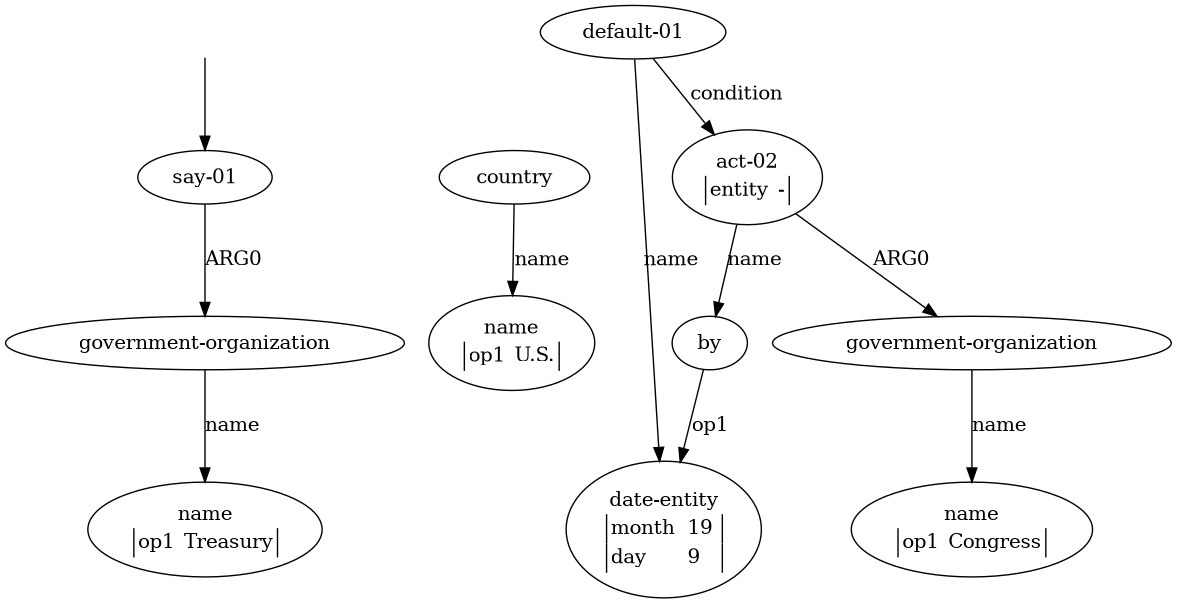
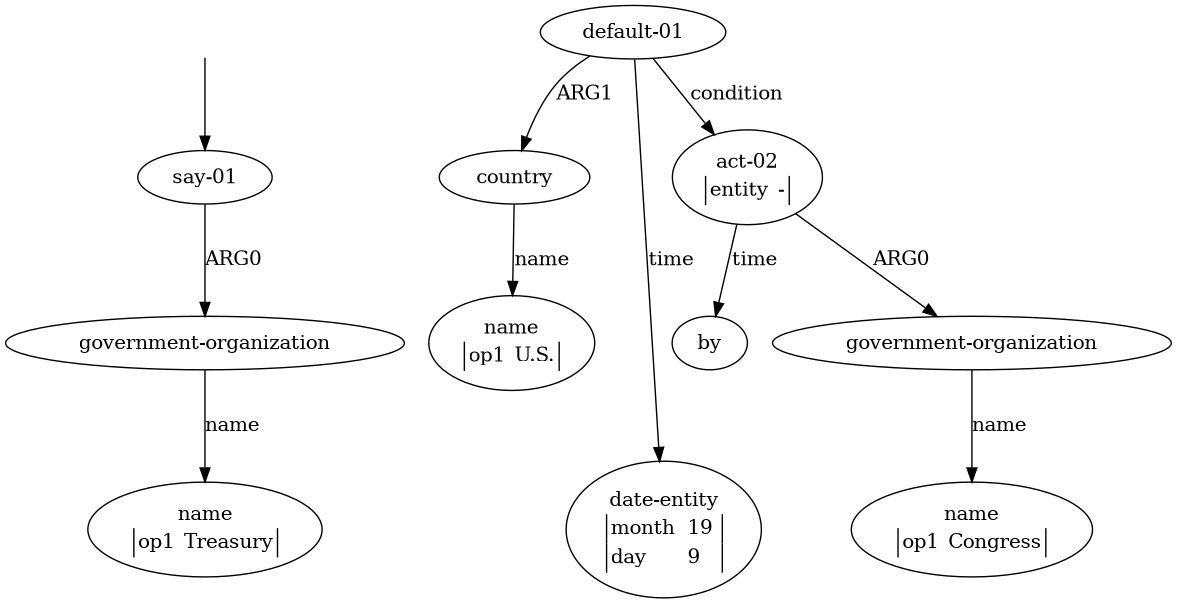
  digraph {
    top [style=invis]
    n2 [label=<<table align="center" border="0" cellspacing="0"><tr><td colspan="2">say-01</td></tr></table>>]
    n3 [label=<<table align="center" border="0" cellspacing="0"><tr><td colspan="2">government-organization</td></tr></table>>]
    n4 [label=<<table align="center" border="0" cellspacing="0"><tr><td colspan="2">name</td></tr><tr><td sides="l" border="1" align="left">op1</td><td sides="r" border="1" align="left">Treasury</td></tr></table>>]
    n5 [label=<<table align="center" border="0" cellspacing="0"><tr><td colspan="2">default-01</td></tr></table>>]
    n6 [label=<<table align="center" border="0" cellspacing="0"><tr><td colspan="2">country</td></tr></table>>]
    n7 [label=<<table align="center" border="0" cellspacing="0"><tr><td colspan="2">date-entity</td></tr><tr><td sides="l" border="1" align="left">month</td><td sides="r" border="1" align="left">19</td></tr><tr><td sides="l" border="1" align="left">day</td><td sides="r" border="1" align="left">9</td></tr></table>>]
    n8 [label=<<table align="center" border="0" cellspacing="0"><tr><td colspan="2">act-02</td></tr><tr><td sides="l" border="1" align="left">entity</td><td sides="r" border="1" align="left">-</td></tr></table>>]
    n9 [label=<<table align="center" border="0" cellspacing="0"><tr><td colspan="2">name</td></tr><tr><td sides="l" border="1" align="left">op1</td><td sides="r" border="1" align="left">U.S.</td></tr></table>>]
    n10 [label=<<table align="center" border="0" cellspacing="0"><tr><td colspan="2">government-organization</td></tr></table>>]
    n11 [label=<<table align="center" border="0" cellspacing="0"><tr><td colspan="2">by</td></tr></table>>]
    n12 [label=<<table align="center" border="0" cellspacing="0"><tr><td colspan="2">name</td></tr><tr><td sides="l" border="1" align="left">op1</td><td sides="r" border="1" align="left">Congress</td></tr></table>>]
    top -> n2
    n2 -> n3 [label=ARG0]
    n3 -> n4 [label=name]
-   n5 -> n7 [label=name]
+   n5 -> n6 [label=ARG1]
+   n5 -> n7 [label=time]
    n5 -> n8 [label=condition]
    n6 -> n9 [label=name]
    n8 -> n10 [label=ARG0]
-   n8 -> n11 [label=name]
+   n8 -> n11 [label=time]
    n10 -> n12 [label=name]
-   n11 -> n7 [label=op1]
  }
